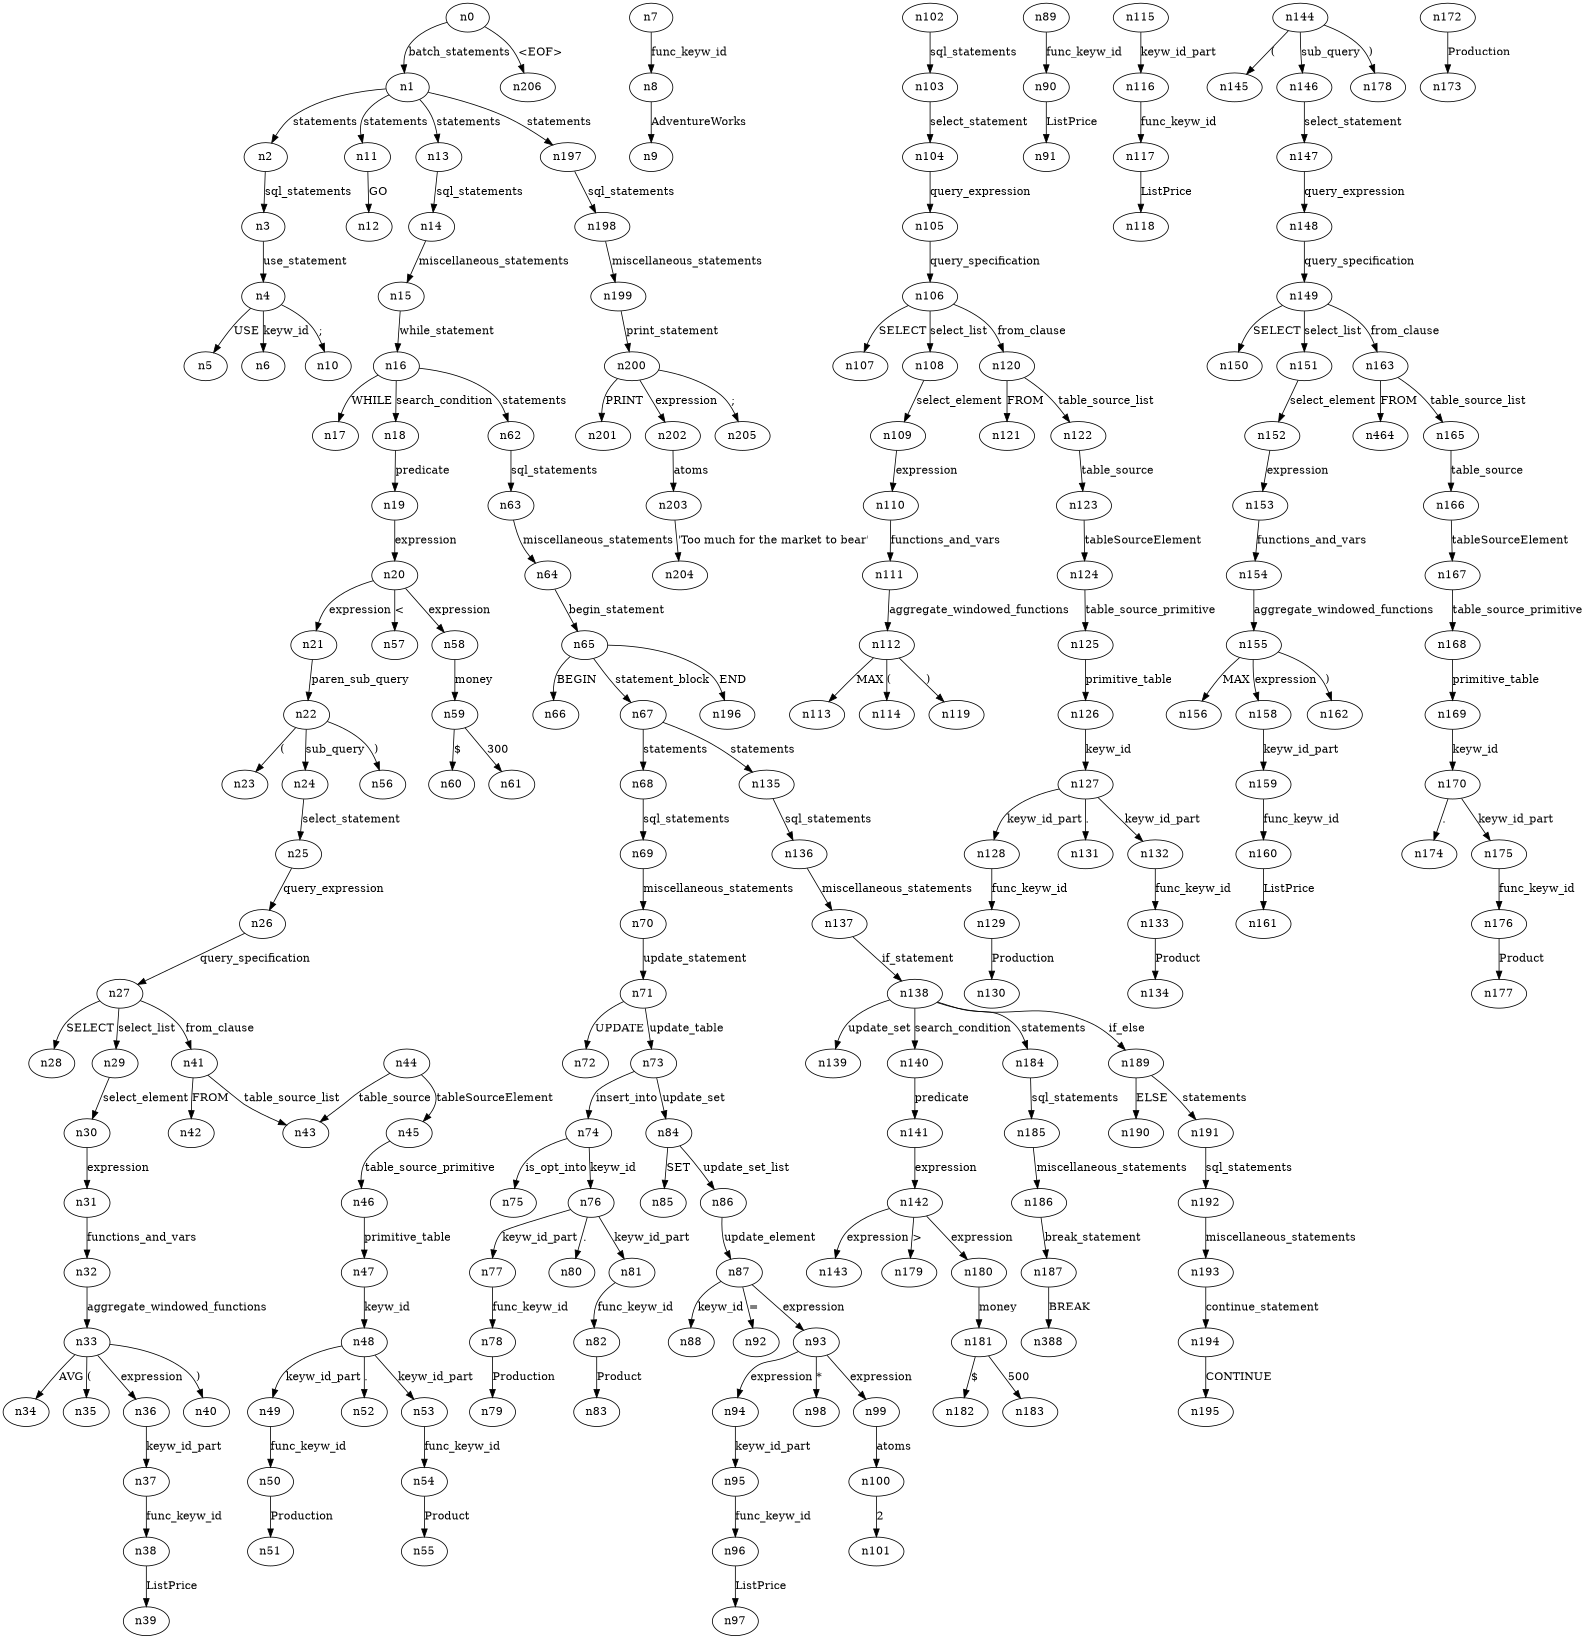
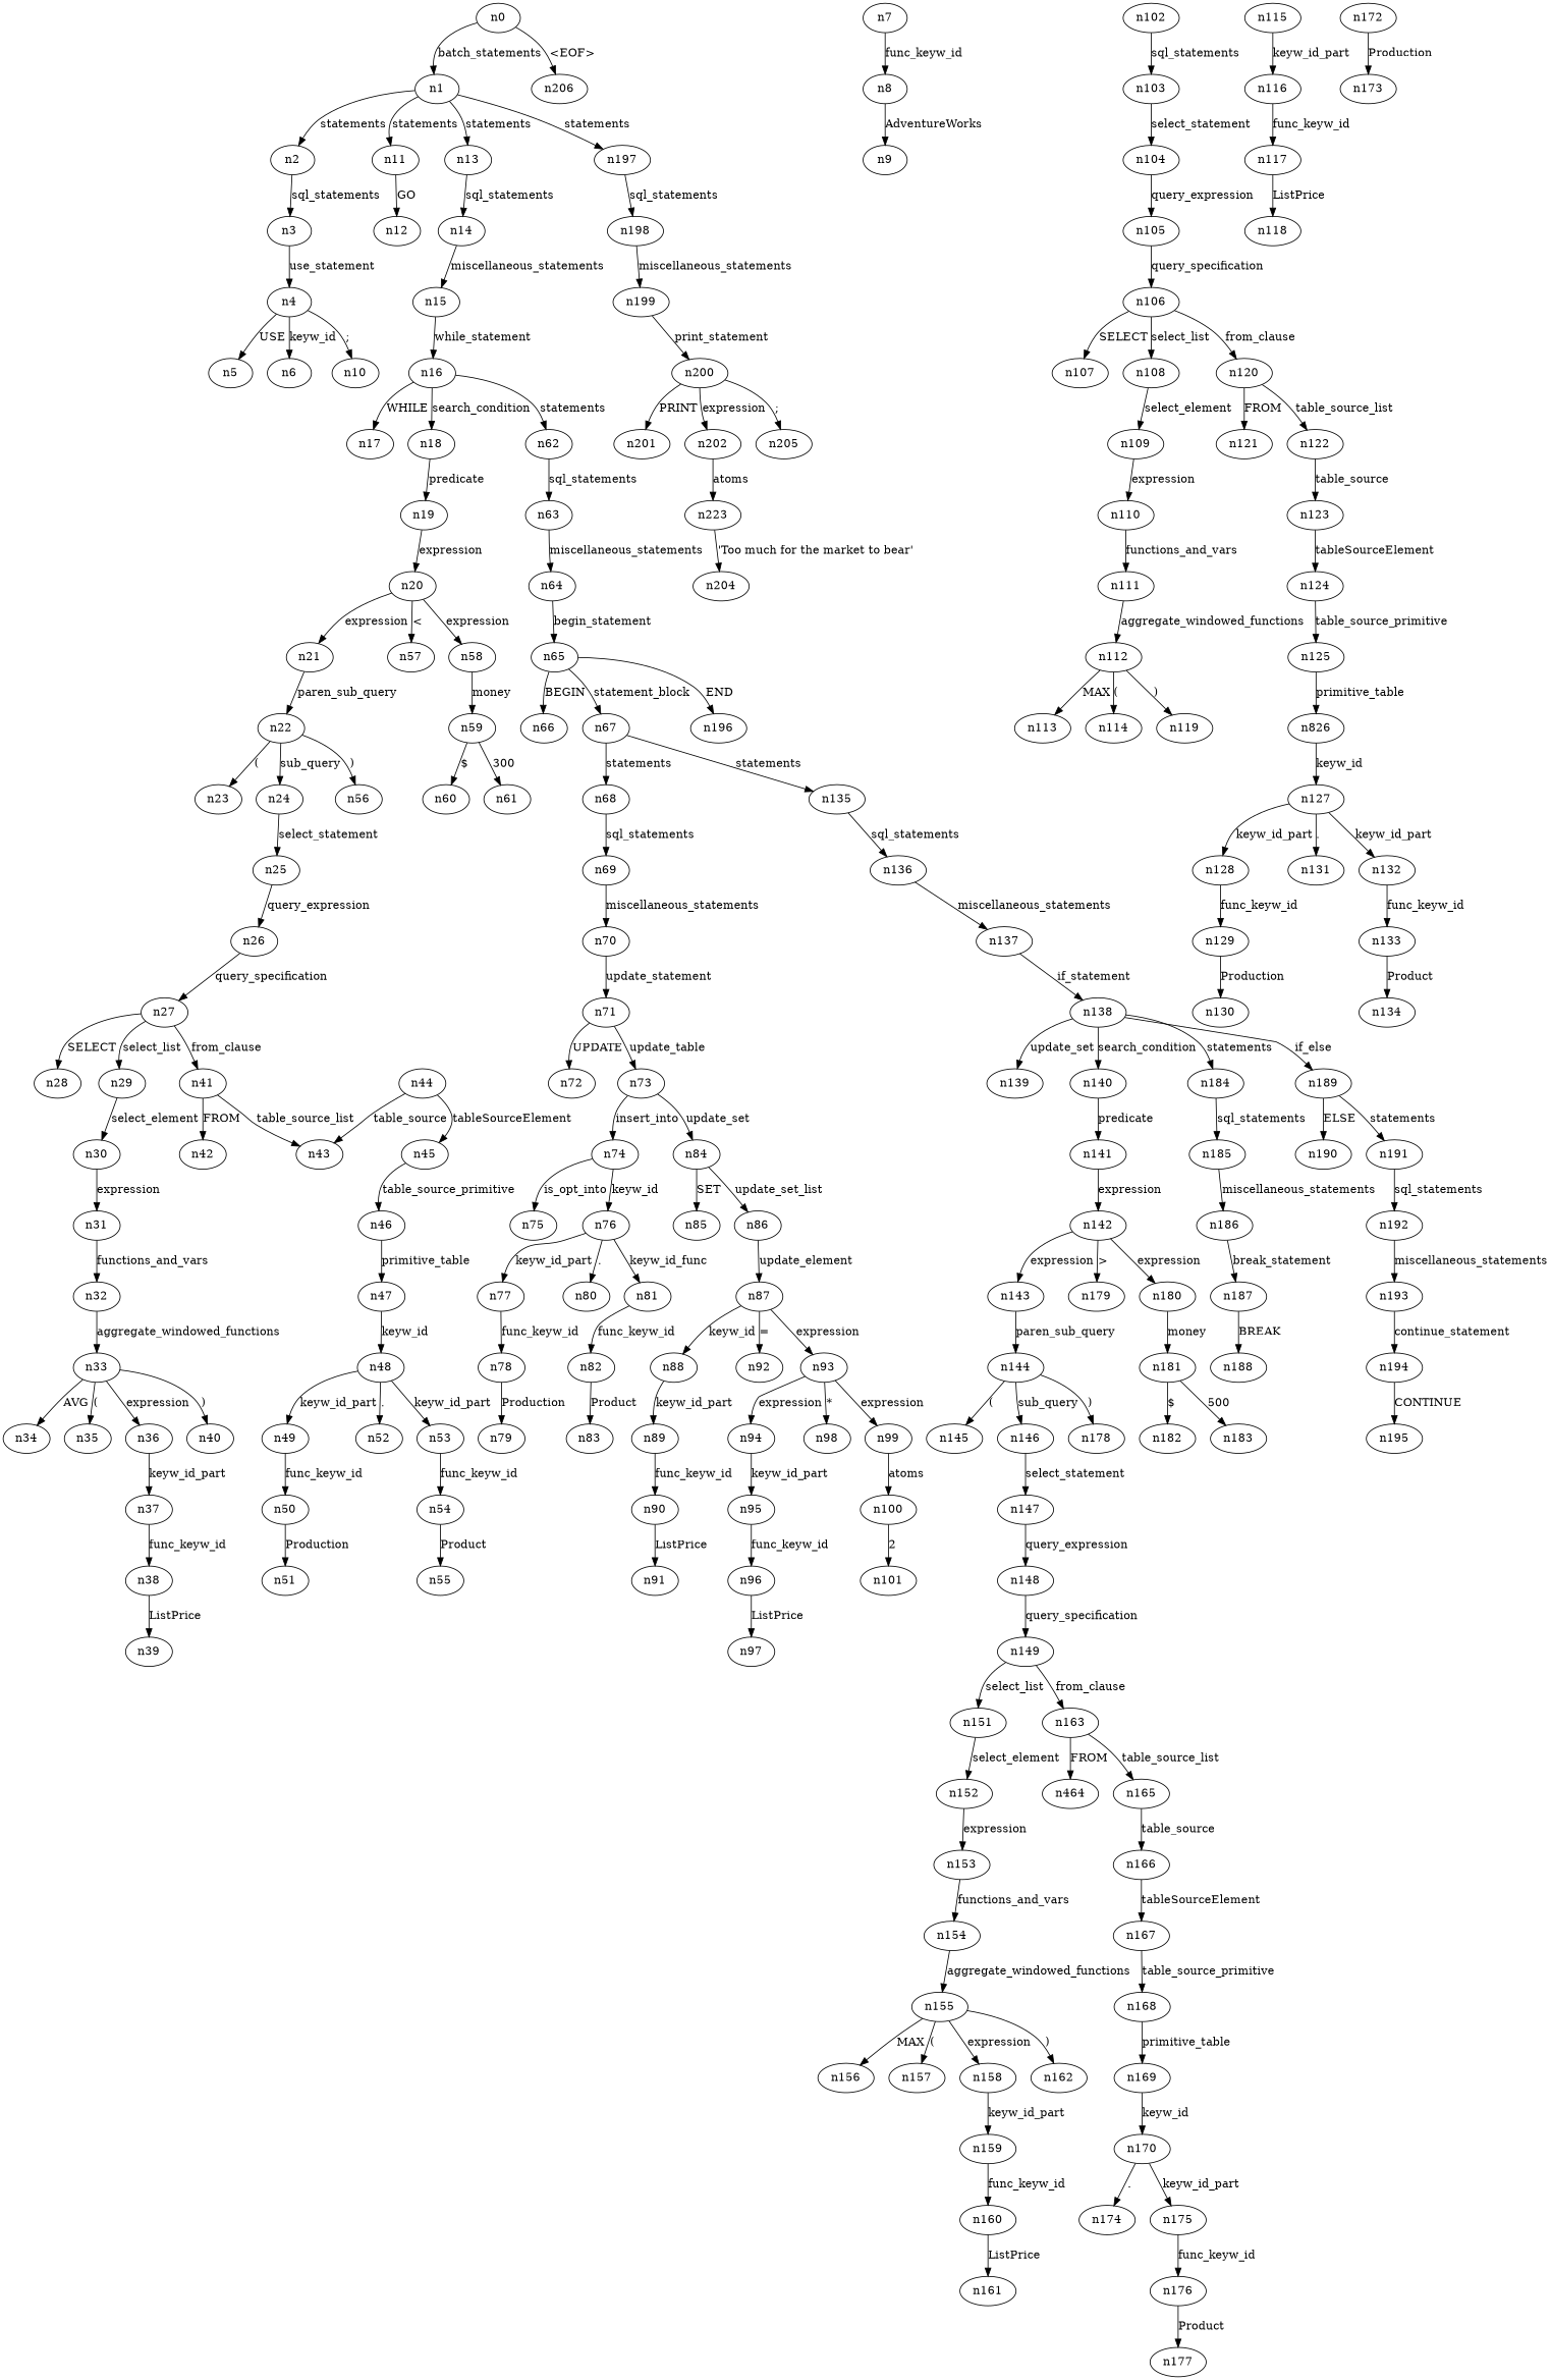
  digraph {
    n0
    n1
    n206
    n2
    n11
    n13
    n197
    n3
    n12
    n14
    n198
    n4
    n5
    n6
    n10
    n7
    n8
    n9
    n15
    n16
    n17
    n18
    n62
    n19
    n63
    n20
    n21
    n57
    n58
    n22
    n59
    n23
    n24
    n56
    n25
    n26
    n27
    n28
    n29
    n41
    n30
    n42
    n43
    n31
    n32
    n33
    n34
    n35
    n36
    n40
    n37
    n38
    n39
    n44
    n45
    n46
    n47
    n48
    n49
    n52
    n53
    n50
    n54
    n51
    n55
    n60
    n61
    n64
    n65
    n66
    n67
    n196
    n68
    n135
    n69
    n102
    n103
    n136
    n70
    n71
    n72
    n73
    n74
    n84
    n75
    n76
    n85
    n86
    n77
    n80
    n81
    n78
    n82
    n79
    n83
    n87
    n88
    n92
    n93
    n89
    n94
    n98
    n99
    n90
    n91
    n95
    n100
    n96
    n97
    n101
    n104
    n105
    n106
    n107
    n108
    n120
    n109
    n121
    n122
    n110
    n111
    n112
    n113
    n114
    n119
    n115
    n116
    n117
    n118
    n123
    n124
    n125
-   n126
+   n126 [label=n826]
    n127
    n128
    n131
    n132
    n129
    n133
    n130
    n134
    n137
    n138
    n139
    n140
    n184
    n189
    n141
    n185
    n190
    n191
    n142
    n143
    n179
    n180
    n144
    n181
    n145
    n146
    n178
    n147
    n148
    n149
-   n150
    n151
    n163
    n152
    n164 [label=n464]
    n165
    n153
    n154
    n155
    n156
+   n157
    n158
    n162
    n159
    n160
    n161
    n166
    n167
    n168
    n169
    n170
    n174
    n175
    n176
    n172
    n173
    n177
    n182
    n183
    n186
    n187
-   n188 [label=n388]
+   n188
    n192
    n193
    n194
    n195
    n199
    n200
    n201
    n202
    n205
-   n203
+   n203 [label=n223]
    n204
    n0 -> n1 [label=batch_statements]
    n0 -> n206 [label="<EOF>"]
    n1 -> n2 [label=statements]
    n1 -> n11 [label=statements]
    n1 -> n13 [label=statements]
    n1 -> n197 [label=statements]
    n2 -> n3 [label=sql_statements]
    n11 -> n12 [label=GO]
    n13 -> n14 [label=sql_statements]
    n197 -> n198 [label=sql_statements]
    n3 -> n4 [label=use_statement]
    n14 -> n15 [label=miscellaneous_statements]
    n198 -> n199 [label=miscellaneous_statements]
    n4 -> n5 [label=USE]
    n4 -> n6 [label=keyw_id]
    n4 -> n10 [label=";"]
    n7 -> n8 [label=func_keyw_id]
    n8 -> n9 [label=AdventureWorks]
    n15 -> n16 [label=while_statement]
    n16 -> n17 [label=WHILE]
    n16 -> n18 [label=search_condition]
    n16 -> n62 [label=statements]
    n18 -> n19 [label=predicate]
    n62 -> n63 [label=sql_statements]
    n19 -> n20 [label=expression]
    n63 -> n64 [label=miscellaneous_statements]
    n20 -> n21 [label=expression]
    n20 -> n57 [label="<"]
    n20 -> n58 [label=expression]
    n21 -> n22 [label=paren_sub_query]
    n58 -> n59 [label=money]
    n22 -> n23 [label="("]
    n22 -> n24 [label=sub_query]
    n22 -> n56 [label=")"]
    n59 -> n60 [label="$"]
    n59 -> n61 [label=300]
    n24 -> n25 [label=select_statement]
    n25 -> n26 [label=query_expression]
    n26 -> n27 [label=query_specification]
    n27 -> n28 [label=SELECT]
    n27 -> n29 [label=select_list]
    n27 -> n41 [label=from_clause]
    n29 -> n30 [label=select_element]
    n41 -> n42 [label=FROM]
    n41 -> n43 [label=table_source_list]
    n30 -> n31 [label=expression]
    n31 -> n32 [label=functions_and_vars]
    n32 -> n33 [label=aggregate_windowed_functions]
    n33 -> n34 [label=AVG]
    n33 -> n35 [label="("]
    n33 -> n36 [label=expression]
    n33 -> n40 [label=")"]
    n36 -> n37 [label=keyw_id_part]
    n37 -> n38 [label=func_keyw_id]
    n38 -> n39 [label=ListPrice]
    n44 -> n43 [label=table_source]
    n44 -> n45 [label=tableSourceElement]
    n45 -> n46 [label=table_source_primitive]
    n46 -> n47 [label=primitive_table]
    n47 -> n48 [label=keyw_id]
    n48 -> n49 [label=keyw_id_part]
    n48 -> n52 [label="."]
    n48 -> n53 [label=keyw_id_part]
    n49 -> n50 [label=func_keyw_id]
    n53 -> n54 [label=func_keyw_id]
    n50 -> n51 [label=Production]
    n54 -> n55 [label=Product]
    n64 -> n65 [label=begin_statement]
    n65 -> n66 [label=BEGIN]
    n65 -> n67 [label=statement_block]
    n65 -> n196 [label=END]
    n67 -> n68 [label=statements]
    n67 -> n135 [label=statements]
    n68 -> n69 [label=sql_statements]
    n135 -> n136 [label=sql_statements]
    n69 -> n70 [label=miscellaneous_statements]
    n102 -> n103 [label=sql_statements]
    n103 -> n104 [label=select_statement]
    n136 -> n137 [label=miscellaneous_statements]
    n70 -> n71 [label=update_statement]
    n71 -> n72 [label=UPDATE]
    n71 -> n73 [label=update_table]
    n73 -> n74 [label=insert_into]
    n73 -> n84 [label=update_set]
    n74 -> n75 [label=is_opt_into]
    n74 -> n76 [label=keyw_id]
    n84 -> n85 [label=SET]
    n84 -> n86 [label=update_set_list]
    n76 -> n77 [label=keyw_id_part]
    n76 -> n80 [label="."]
-   n76 -> n81 [label=keyw_id_part]
+   n76 -> n81 [label=keyw_id_func]
    n86 -> n87 [label=update_element]
    n77 -> n78 [label=func_keyw_id]
    n81 -> n82 [label=func_keyw_id]
    n78 -> n79 [label=Production]
    n82 -> n83 [label=Product]
    n87 -> n88 [label=keyw_id]
    n87 -> n92 [label="="]
    n87 -> n93 [label=expression]
+   n88 -> n89 [label=keyw_id_part]
    n93 -> n94 [label=expression]
    n93 -> n98 [label="*"]
    n93 -> n99 [label=expression]
    n89 -> n90 [label=func_keyw_id]
    n94 -> n95 [label=keyw_id_part]
    n99 -> n100 [label=atoms]
    n90 -> n91 [label=ListPrice]
    n95 -> n96 [label=func_keyw_id]
    n100 -> n101 [label=2]
    n96 -> n97 [label=ListPrice]
    n104 -> n105 [label=query_expression]
    n105 -> n106 [label=query_specification]
    n106 -> n107 [label=SELECT]
    n106 -> n108 [label=select_list]
    n106 -> n120 [label=from_clause]
    n108 -> n109 [label=select_element]
    n120 -> n121 [label=FROM]
    n120 -> n122 [label=table_source_list]
    n109 -> n110 [label=expression]
    n122 -> n123 [label=table_source]
    n110 -> n111 [label=functions_and_vars]
    n111 -> n112 [label=aggregate_windowed_functions]
    n112 -> n113 [label=MAX]
    n112 -> n114 [label="("]
    n112 -> n119 [label=")"]
    n115 -> n116 [label=keyw_id_part]
    n116 -> n117 [label=func_keyw_id]
    n117 -> n118 [label=ListPrice]
    n123 -> n124 [label=tableSourceElement]
    n124 -> n125 [label=table_source_primitive]
    n125 -> n126 [label=primitive_table]
    n126 -> n127 [label=keyw_id]
    n127 -> n128 [label=keyw_id_part]
    n127 -> n131 [label="."]
    n127 -> n132 [label=keyw_id_part]
    n128 -> n129 [label=func_keyw_id]
    n132 -> n133 [label=func_keyw_id]
    n129 -> n130 [label=Production]
    n133 -> n134 [label=Product]
    n137 -> n138 [label=if_statement]
    n138 -> n139 [label=update_set]
    n138 -> n140 [label=search_condition]
    n138 -> n184 [label=statements]
    n138 -> n189 [label=if_else]
    n140 -> n141 [label=predicate]
    n184 -> n185 [label=sql_statements]
    n189 -> n190 [label=ELSE]
    n189 -> n191 [label=statements]
    n141 -> n142 [label=expression]
    n185 -> n186 [label=miscellaneous_statements]
    n191 -> n192 [label=sql_statements]
    n142 -> n143 [label=expression]
    n142 -> n179 [label=">"]
    n142 -> n180 [label=expression]
+   n143 -> n144 [label=paren_sub_query]
    n180 -> n181 [label=money]
    n144 -> n145 [label="("]
    n144 -> n146 [label=sub_query]
    n144 -> n178 [label=")"]
    n181 -> n182 [label="$"]
    n181 -> n183 [label=500]
    n146 -> n147 [label=select_statement]
    n147 -> n148 [label=query_expression]
    n148 -> n149 [label=query_specification]
-   n149 -> n150 [label=SELECT]
    n149 -> n151 [label=select_list]
    n149 -> n163 [label=from_clause]
    n151 -> n152 [label=select_element]
    n163 -> n164 [label=FROM]
    n163 -> n165 [label=table_source_list]
    n152 -> n153 [label=expression]
    n165 -> n166 [label=table_source]
    n153 -> n154 [label=functions_and_vars]
    n154 -> n155 [label=aggregate_windowed_functions]
    n155 -> n156 [label=MAX]
+   n155 -> n157 [label="("]
    n155 -> n158 [label=expression]
    n155 -> n162 [label=")"]
    n158 -> n159 [label=keyw_id_part]
    n159 -> n160 [label=func_keyw_id]
    n160 -> n161 [label=ListPrice]
    n166 -> n167 [label=tableSourceElement]
    n167 -> n168 [label=table_source_primitive]
    n168 -> n169 [label=primitive_table]
    n169 -> n170 [label=keyw_id]
    n170 -> n174 [label="."]
    n170 -> n175 [label=keyw_id_part]
    n175 -> n176 [label=func_keyw_id]
    n176 -> n177 [label=Product]
    n172 -> n173 [label=Production]
    n186 -> n187 [label=break_statement]
    n187 -> n188 [label=BREAK]
    n192 -> n193 [label=miscellaneous_statements]
    n193 -> n194 [label=continue_statement]
    n194 -> n195 [label=CONTINUE]
    n199 -> n200 [label=print_statement]
    n200 -> n201 [label=PRINT]
    n200 -> n202 [label=expression]
    n200 -> n205 [label=";"]
    n202 -> n203 [label=atoms]
    n203 -> n204 [label="'Too much for the market to bear'"]
  }
